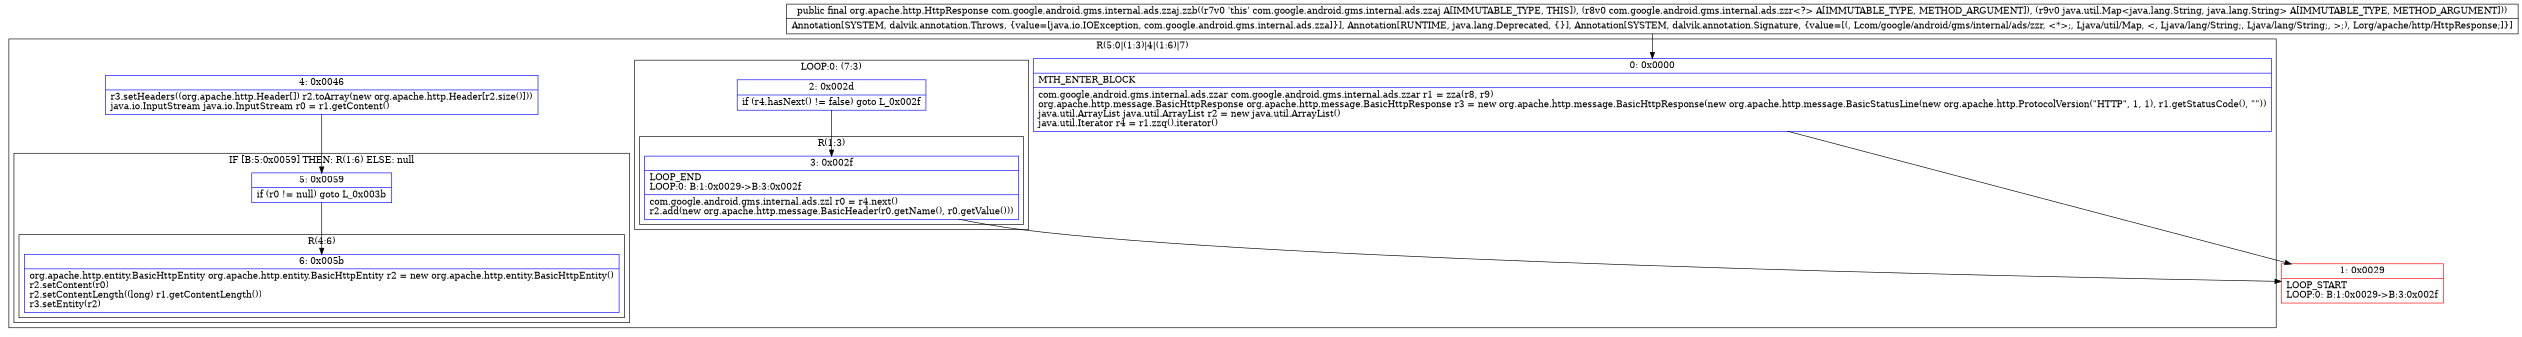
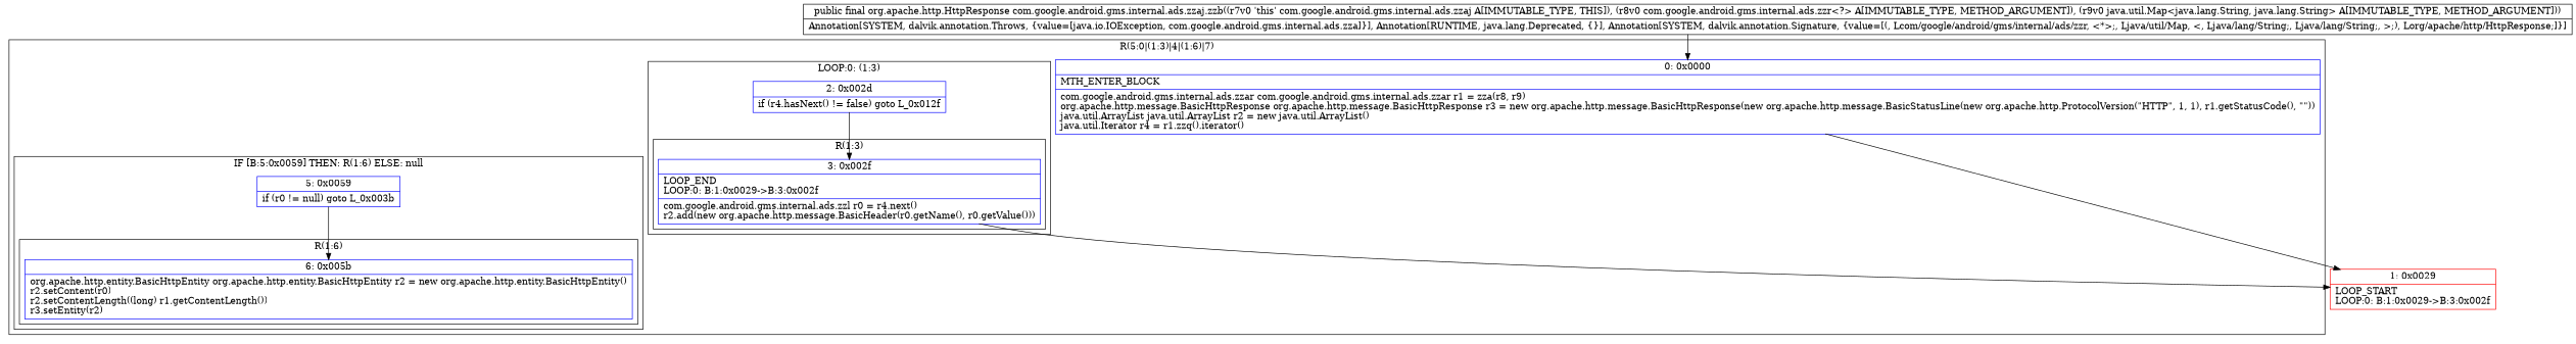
  digraph {
    node [color=blue shape=record]
    n1 [label="{3\:\ 0x002f|LOOP_END\lLOOP:0: B:1:0x0029\-\>B:3:0x002f\l|com.google.android.gms.internal.ads.zzl r0 = r4.next()\lr2.add(new org.apache.http.message.BasicHeader(r0.getName(), r0.getValue()))\l}"]
-   n2 [label="{2\:\ 0x002d|if (r4.hasNext() != false) goto L_0x002f\l}"]
+   n2 [label="{2\:\ 0x002d|if (r4.hasNext() != false) goto L_0x012f\l}"]
    n3 [label="{6\:\ 0x005b|org.apache.http.entity.BasicHttpEntity org.apache.http.entity.BasicHttpEntity r2 = new org.apache.http.entity.BasicHttpEntity()\lr2.setContent(r0)\lr2.setContentLength((long) r1.getContentLength())\lr3.setEntity(r2)\l}"]
    n4 [label="{5\:\ 0x0059|if (r0 != null) goto L_0x003b\l}"]
    n5 [label="{0\:\ 0x0000|MTH_ENTER_BLOCK\l|com.google.android.gms.internal.ads.zzar com.google.android.gms.internal.ads.zzar r1 = zza(r8, r9)\lorg.apache.http.message.BasicHttpResponse org.apache.http.message.BasicHttpResponse r3 = new org.apache.http.message.BasicHttpResponse(new org.apache.http.message.BasicStatusLine(new org.apache.http.ProtocolVersion(\"HTTP\", 1, 1), r1.getStatusCode(), \"\"))\ljava.util.ArrayList java.util.ArrayList r2 = new java.util.ArrayList()\ljava.util.Iterator r4 = r1.zzq().iterator()\l}"]
-   n6 [label="{4\:\ 0x0046|r3.setHeaders((org.apache.http.Header[]) r2.toArray(new org.apache.http.Header[r2.size()]))\ljava.io.InputStream java.io.InputStream r0 = r1.getContent()\l}"]
    n7 [color=red label="{1\:\ 0x0029|LOOP_START\lLOOP:0: B:1:0x0029\-\>B:3:0x002f\l}"]
    n8 [label="{public final org.apache.http.HttpResponse com.google.android.gms.internal.ads.zzaj.zzb((r7v0 'this' com.google.android.gms.internal.ads.zzaj A[IMMUTABLE_TYPE, THIS]), (r8v0 com.google.android.gms.internal.ads.zzr\<?\> A[IMMUTABLE_TYPE, METHOD_ARGUMENT]), (r9v0 java.util.Map\<java.lang.String, java.lang.String\> A[IMMUTABLE_TYPE, METHOD_ARGUMENT]))  | Annotation[SYSTEM, dalvik.annotation.Throws, \{value=[java.io.IOException, com.google.android.gms.internal.ads.zza]\}], Annotation[RUNTIME, java.lang.Deprecated, \{\}], Annotation[SYSTEM, dalvik.annotation.Signature, \{value=[(, Lcom\/google\/android\/gms\/internal\/ads\/zzr, \<*\>;, Ljava\/util\/Map, \<, Ljava\/lang\/String;, Ljava\/lang\/String;, \>;), Lorg\/apache\/http\/HttpResponse;]\}]\l}" color=""]
    subgraph cluster_1 {
      label="R(5:0|(1:3)|4|(1:6)|7)"
      n5
-     n6
      subgraph cluster_2 {
-       label="LOOP:0: (7:3)"
+       label="LOOP:0: (1:3)"
        n2
        subgraph cluster_3 {
          label="R(1:3)"
          n1
        }
      }
      subgraph cluster_4 {
        label="IF [B:5:0x0059] THEN: R(1:6) ELSE: null"
        n4
        subgraph cluster_5 {
-         label="R(4:6)"
+         label="R(1:6)"
          n3
        }
      }
    }
    n1 -> n7
    n2 -> n1
    n4 -> n3
    n5 -> n7
-   n6 -> n4
    n8 -> n5
  }
